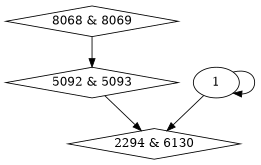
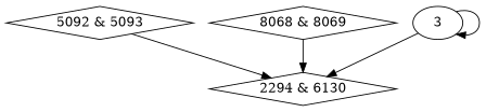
  digraph {
    node [shape=diamond]
    n1 [label="2294 & 6130"]
    n2 [label="5092 & 5093"]
    n3 [label="8068 & 8069"]
-   3 [label=1 shape=""]
+   3 [shape=""]
    n2 -> n1
-   n3 -> n2
+   n3 -> n1
    3 -> n1
    3 -> 3
  }
